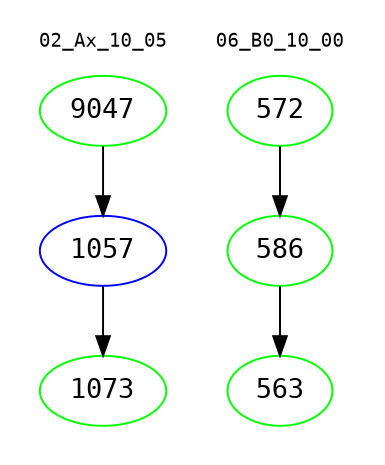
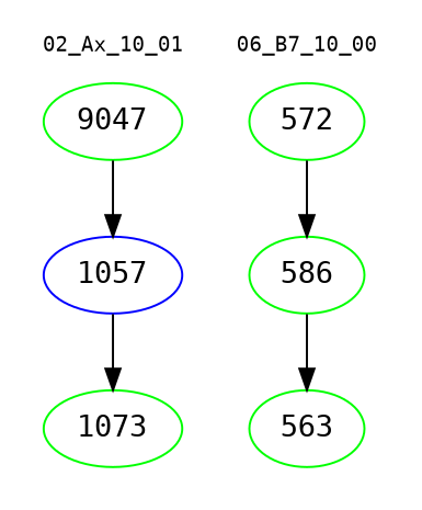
  digraph {
    fontname="DejaVu Sans Mono"
    node [color=green fontname="DejaVu Sans Mono"]
    edge [color=black fontname="DejaVu Sans Mono"]
    n1 [label=9047]
    n2 [color=blue label=1057]
    n3 [label=1073]
    n4 [label=572]
    n5 [label=586]
    n6 [label=563]
    subgraph cluster_1 {
      color=white
      fontsize=10
-     label="02_Ax_10_05"
+     label="02_Ax_10_01"
      n1
      n2
      n3
    }
    subgraph cluster_2 {
      color=white
      fontsize=10
-     label="06_B0_10_00"
+     label="06_B7_10_00"
      n4
      n5
      n6
    }
    n1 -> n2
    n2 -> n3
    n4 -> n5
    n5 -> n6
  }
